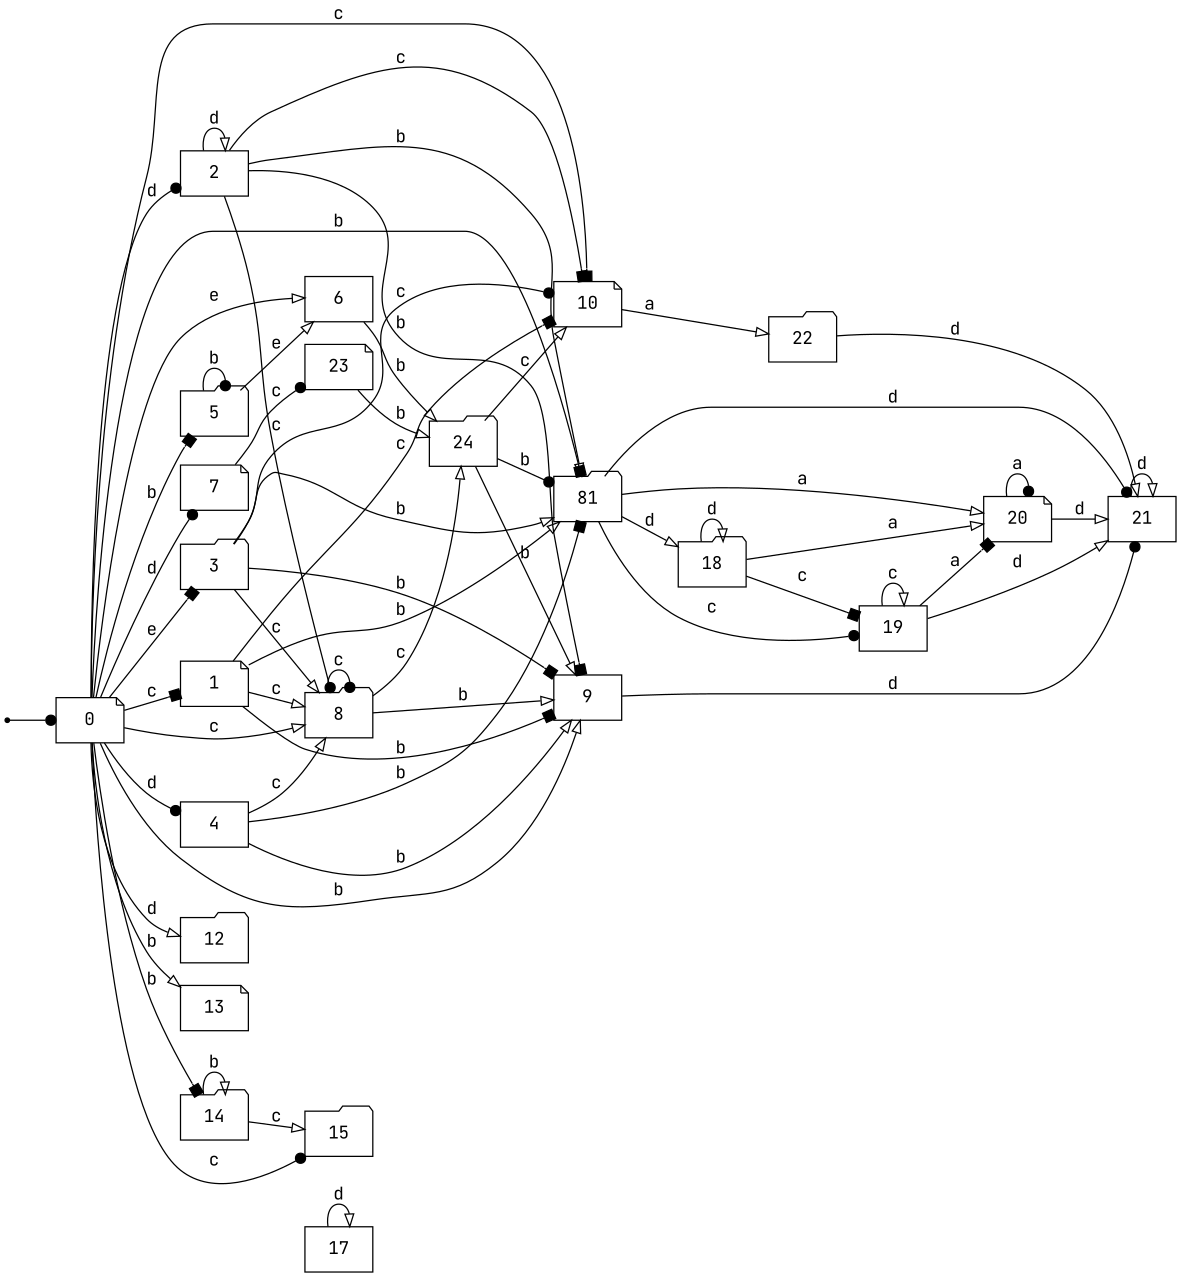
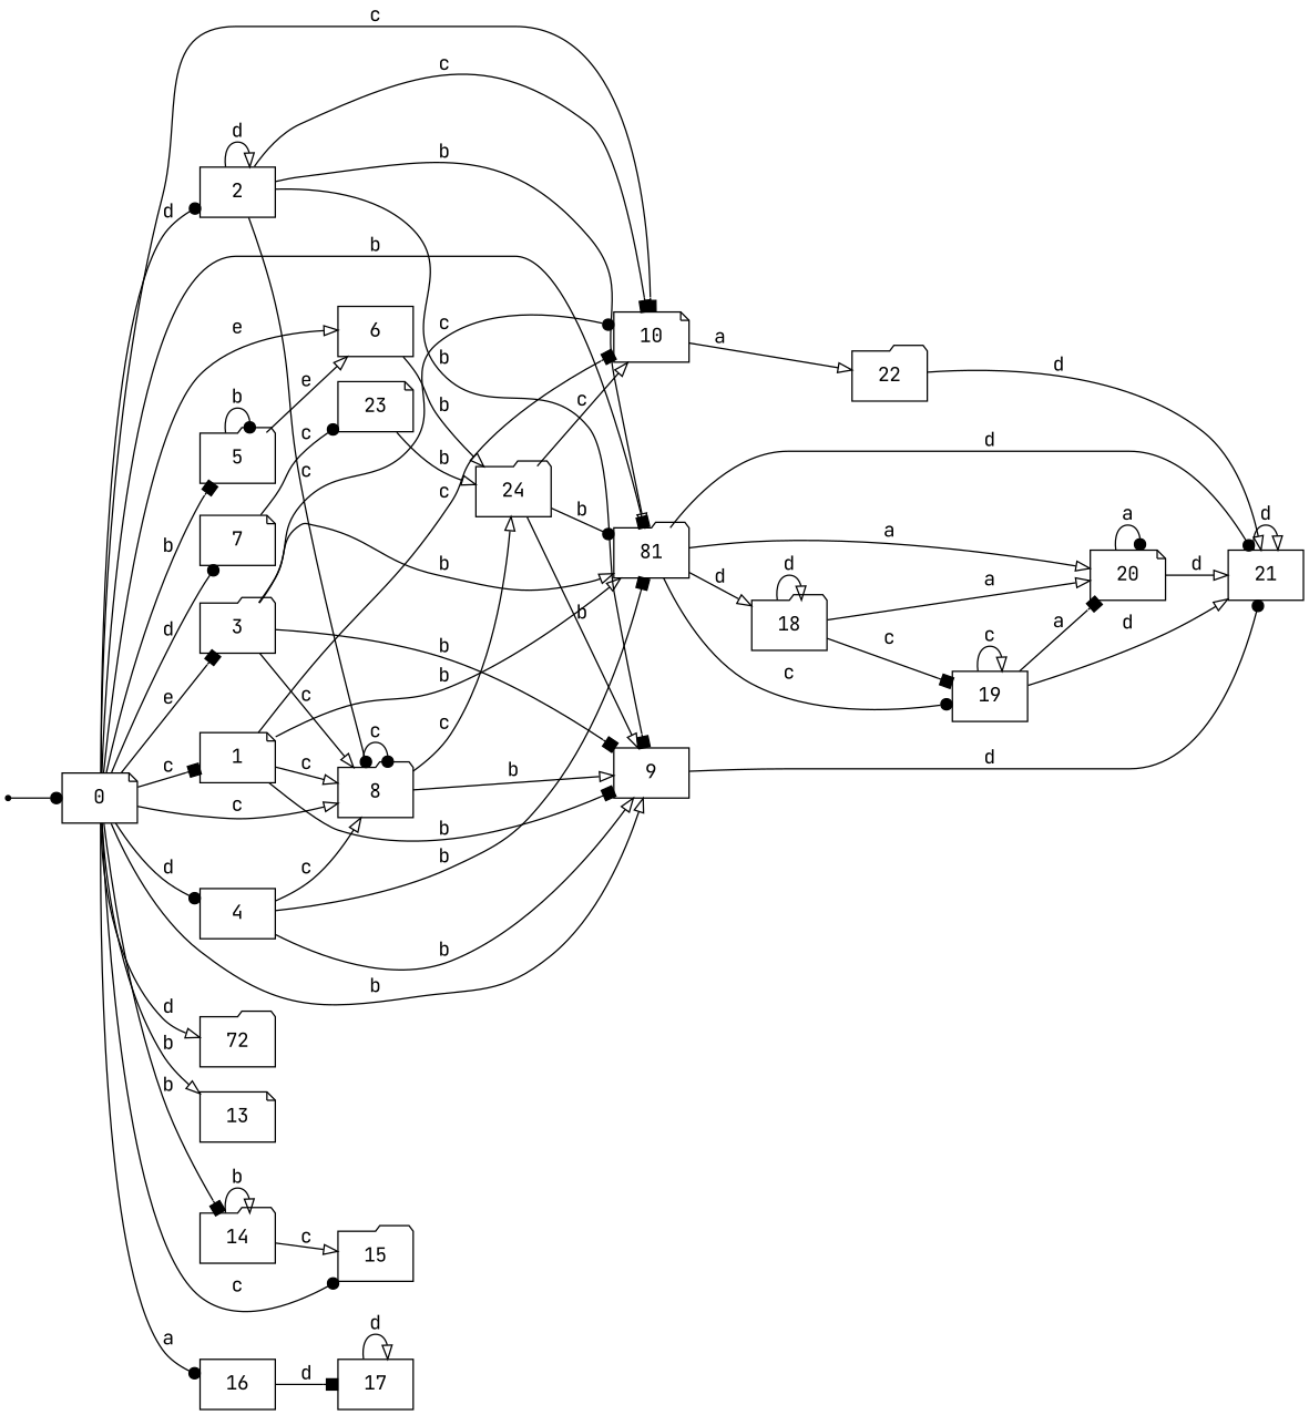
  digraph {
    fontname="JetBrains Mono"
    rankdir=LR
    node [fontname="JetBrains Mono" shape=folder]
    edge [arrowhead=onormal fontname="JetBrains Mono"]
    dummy0 [shape=point]
    0 [shape=note]
    1 [shape=note]
    2 [shape=box]
    3
    4 [shape=box]
    5
    6 [shape=box]
    7 [shape=note]
    8
    9 [shape=box]
    10 [shape=note]
    n13 [label=81]
-   12
+   12 [label=72]
    13 [shape=note]
    14
    15
+   16 [shape=box]
    24
    23 [shape=note]
    21 [shape=box]
    22
    18
    19 [shape=box]
    20 [shape=note]
    17 [shape=box]
    dummy0 -> 0 [arrowhead=dot]
    0 -> 1 [arrowhead=box label=c]
    0 -> 2 [arrowhead=dot label=d]
    0 -> 3 [arrowhead=box label=e]
    0 -> 4 [arrowhead=dot label=d]
    0 -> 5 [arrowhead=box label=b]
    0 -> 6 [label=e]
    0 -> 7 [arrowhead=dot label=d]
    0 -> 8 [label=c]
    0 -> 9 [label=b]
    0 -> 10 [arrowhead=box label=c]
    0 -> n13 [arrowhead=box label=b]
    0 -> 12 [label=d]
    0 -> 13 [label=b]
    0 -> 14 [arrowhead=box label=b]
    0 -> 15 [arrowhead=dot label=c]
+   0 -> 16 [arrowhead=dot label=a]
    1 -> 8 [label=c]
    1 -> 9 [arrowhead=box label=b]
    1 -> 10 [arrowhead=box label=c]
    1 -> n13 [label=b]
    2 -> 2 [label=d]
    2 -> 8 [arrowhead=dot label=c]
    2 -> 9 [arrowhead=box label=b]
    2 -> 10 [arrowhead=box label=c]
    2 -> n13 [label=b]
    3 -> 8 [label=c]
    3 -> 9 [arrowhead=box label=b]
    3 -> 10 [arrowhead=dot label=c]
    3 -> n13 [label=b]
    4 -> 8 [label=c]
    4 -> 9 [label=b]
    4 -> n13 [arrowhead=box label=b]
    5 -> 5 [arrowhead=dot label=b]
    5 -> 6 [label=e]
    6 -> 24 [label=b]
    7 -> 23 [arrowhead=dot label=c]
    8 -> 8 [arrowhead=dot label=c]
    8 -> 9 [label=b]
    8 -> 24 [label=c]
    9 -> 21 [arrowhead=dot label=d]
    10 -> 22 [label=a]
    n13 -> 21 [arrowhead=dot label=d]
    n13 -> 18 [label=d]
    n13 -> 19 [arrowhead=dot label=c]
    n13 -> 20 [label=a]
    14 -> 14 [label=b]
    14 -> 15 [label=c]
+   16 -> 17 [arrowhead=box label=d]
    24 -> 9 [label=b]
    24 -> 10 [label=c]
    24 -> n13 [arrowhead=dot label=b]
    23 -> 24 [label=b]
    21 -> 21 [label=d]
    22 -> 21 [label=d]
    18 -> 18 [label=d]
    18 -> 19 [arrowhead=box label=c]
    18 -> 20 [label=a]
    19 -> 21 [label=d]
    19 -> 19 [label=c]
    19 -> 20 [arrowhead=box label=a]
    20 -> 21 [label=d]
    20 -> 20 [arrowhead=dot label=a]
    17 -> 17 [label=d]
  }
